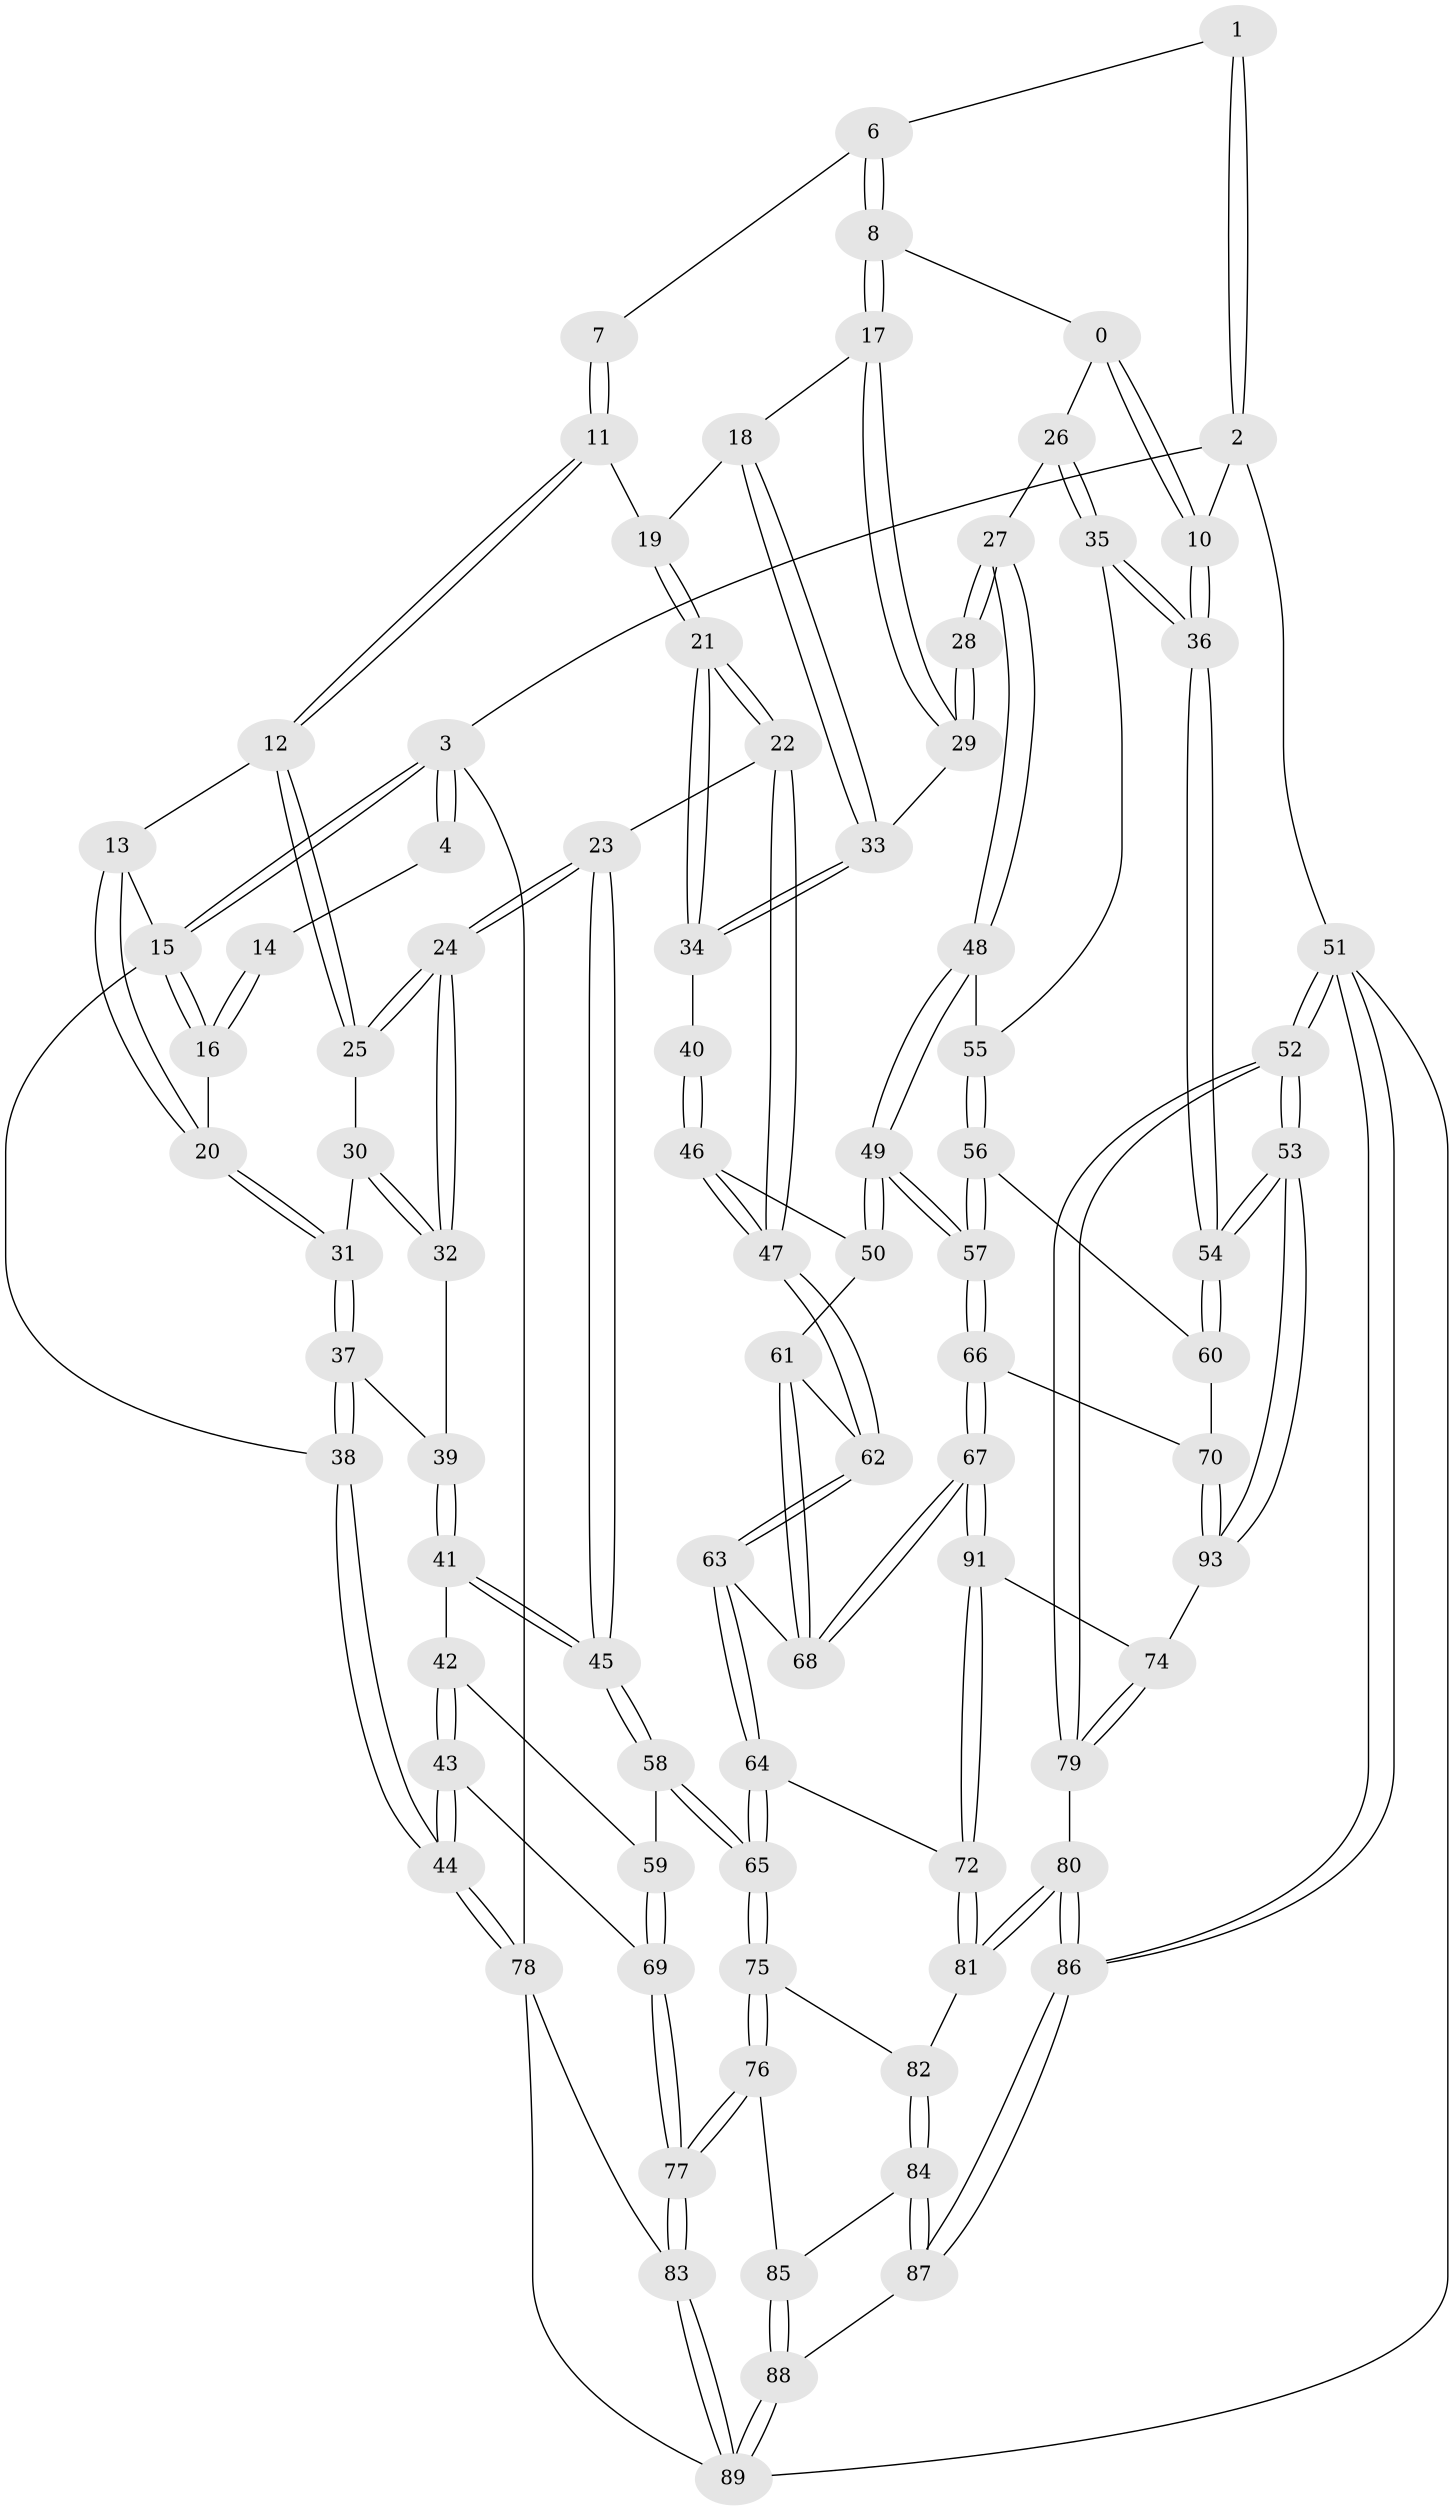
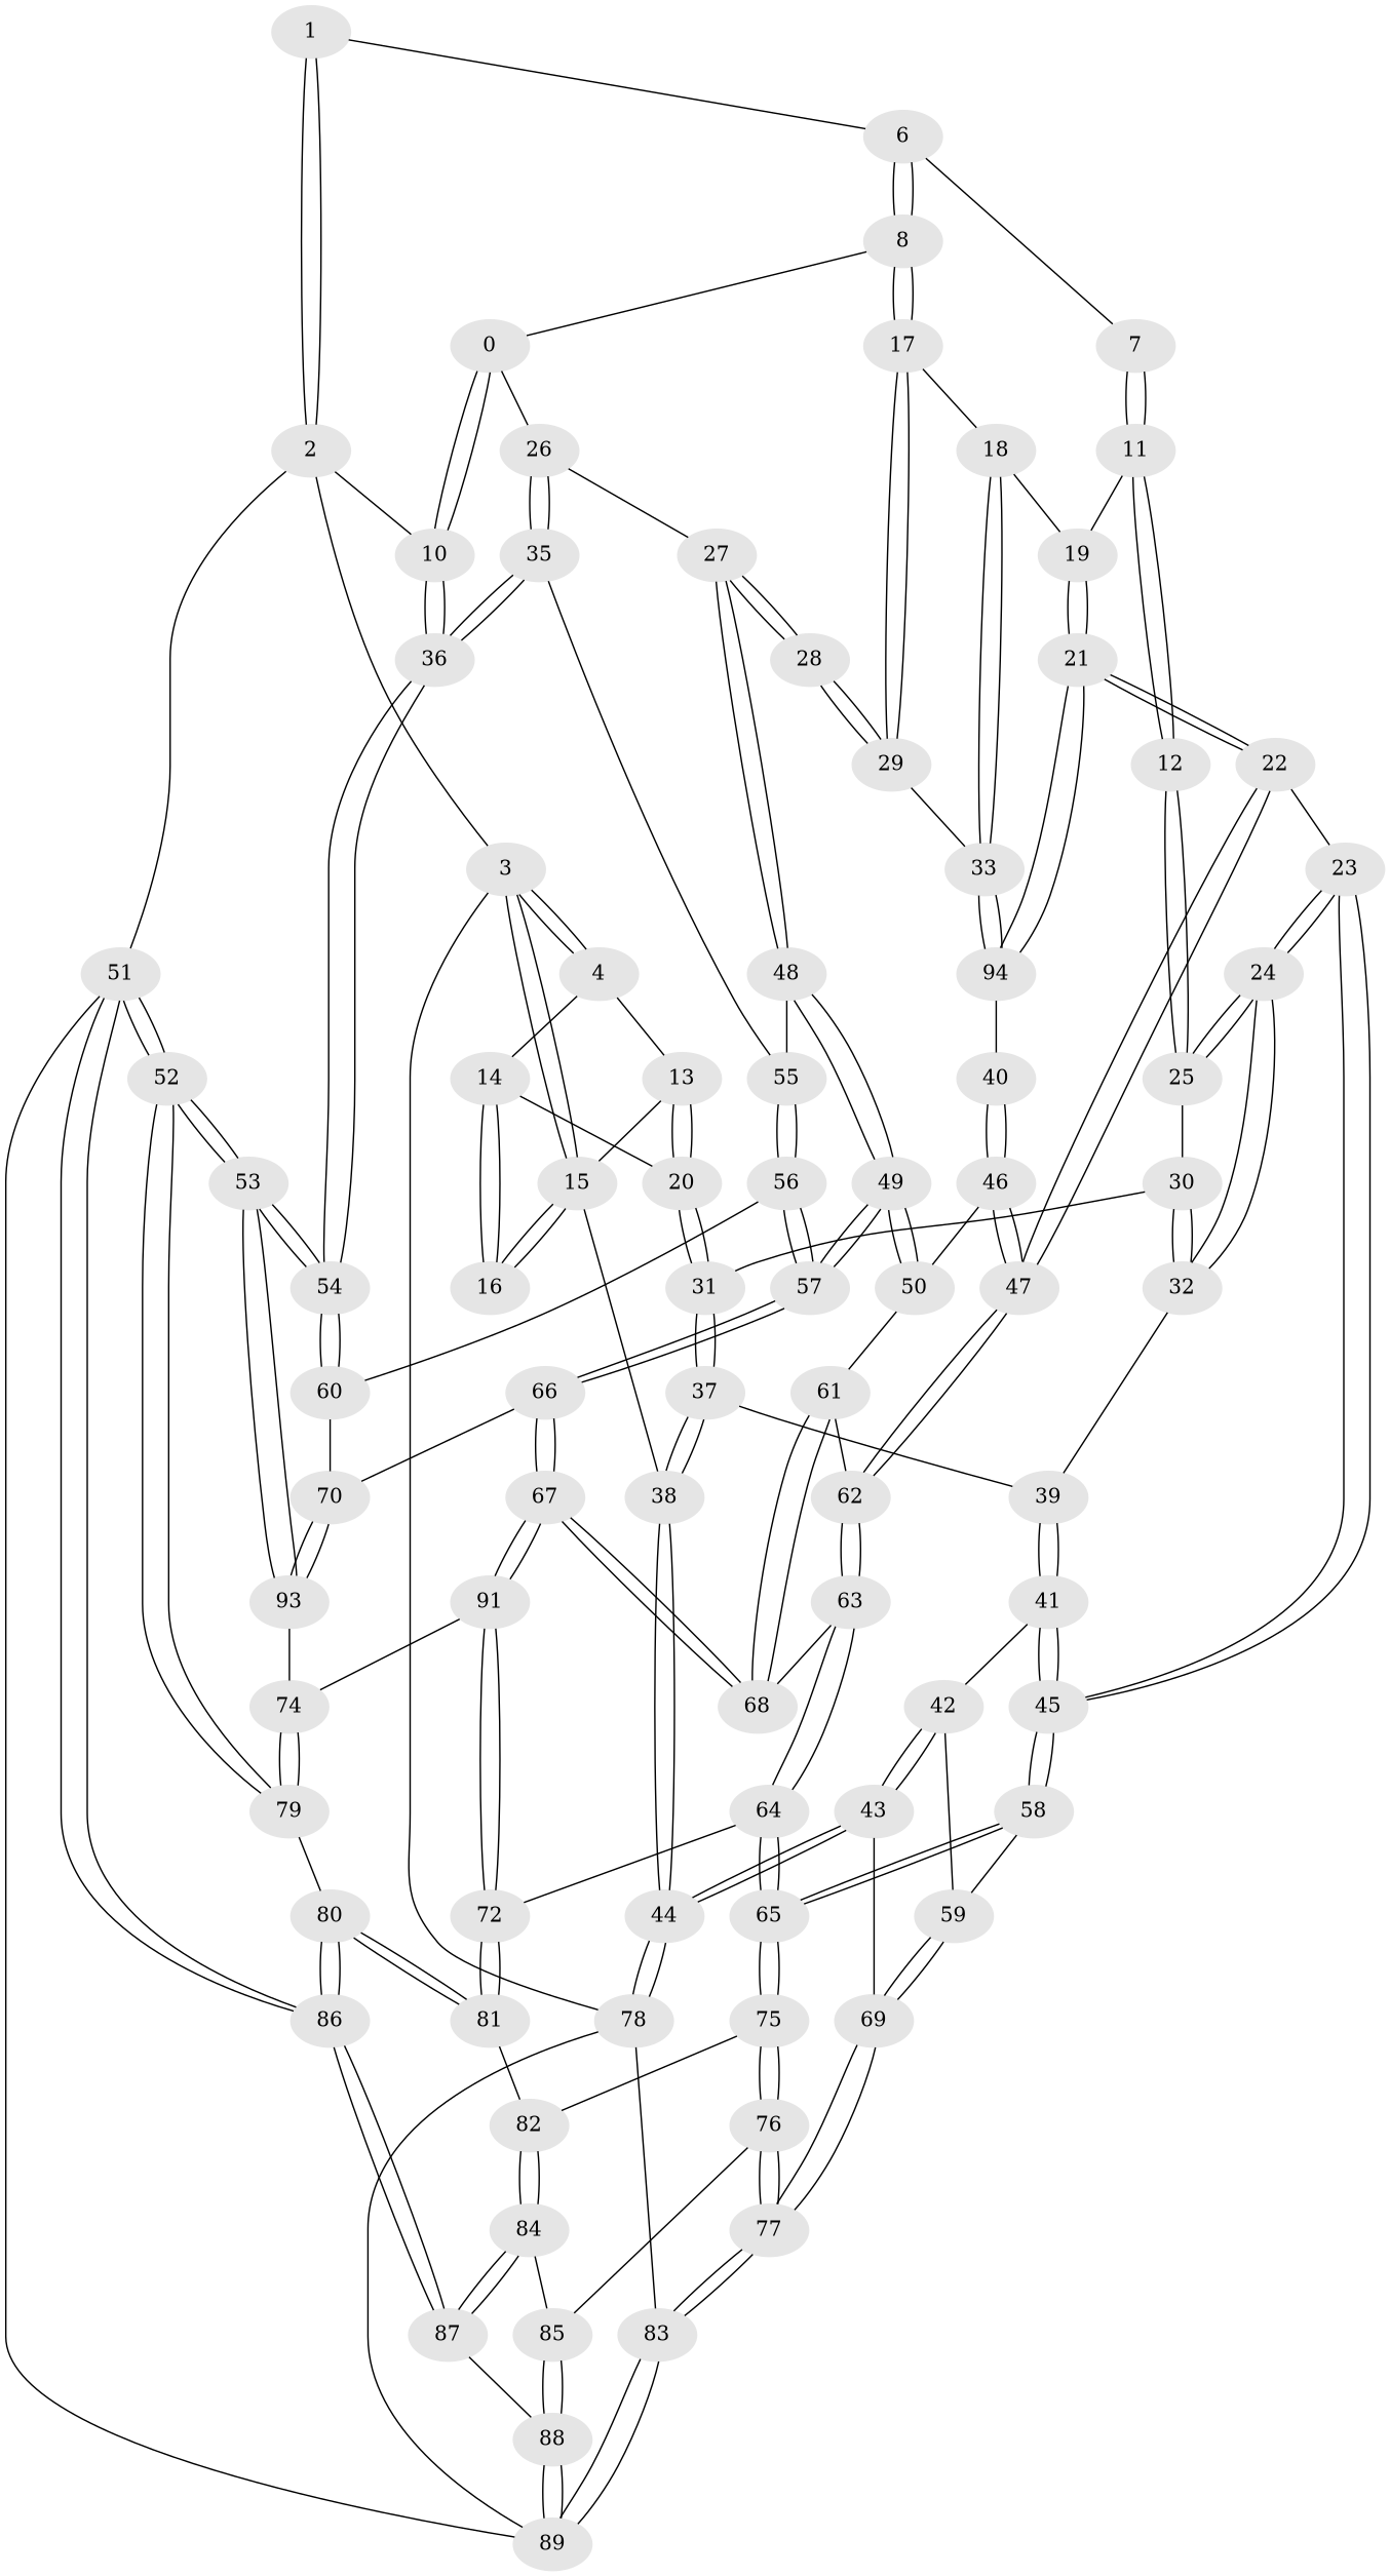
  graph {
    node [color=gray90 style=filled]
    1
    2
    6
    3
    10
    51
    7
    8
    4
    15
    78
    36
    52
    86
    89
    14
    16
    38
    83
    11
    n21 [label=0]
    17
    12
    19
    26
    18
    29
    27
    35
    54
    13
    25
    21
    20
    30
    31
    44
    33
-   34
+   34 [label=94]
    22
    37
    23
    47
    40
    24
    45
    62
    32
    58
    39
    28
    48
    55
    49
    46
    41
    56
    60
    42
    50
    43
    59
    69
    77
    65
    61
    63
    57
    66
    68
    53
    79
    87
    n74 [label=93]
    80
    74
    70
    67
    75
    64
    72
    81
    76
    82
    n85 [label=91]
    85
    84
    88
    1 -- 2
    1 -- 2
    1 -- 6
    2 -- 3
    2 -- 10
    2 -- 51
    6 -- 7
    6 -- 8
    6 -- 8
    3 -- 4
    3 -- 4
    3 -- 15
    3 -- 15
    3 -- 78
    10 -- 36
    10 -- 36
    51 -- 52
    51 -- 52
    51 -- 86
    51 -- 86
    51 -- 89
    7 -- 11
    7 -- 11
    8 -- n21
    8 -- 17
    8 -- 17
    4 -- 14
    15 -- 16
    15 -- 16
    15 -- 38
    78 -- 89
    78 -- 83
    36 -- 54
    36 -- 54
    52 -- 53
    52 -- 53
    52 -- 79
    52 -- 79
    86 -- 87
    86 -- 87
    14 -- 16
    14 -- 16
-   16 -- 20
+   14 -- 20
    38 -- 44
    38 -- 44
    83 -- 89
    83 -- 89
    11 -- 12
    11 -- 12
    11 -- 19
    n21 -- 10
    n21 -- 10
    n21 -- 26
    17 -- 18
    17 -- 29
    17 -- 29
-   12 -- 13
+   4 -- 13
    12 -- 25
    12 -- 25
    19 -- 21
    19 -- 21
    26 -- 27
    26 -- 35
    26 -- 35
    18 -- 19
    18 -- 33
    18 -- 33
    29 -- 33
    27 -- 28
    27 -- 28
    27 -- 48
    27 -- 48
    35 -- 36
    35 -- 36
    35 -- 55
    54 -- 60
    54 -- 60
    13 -- 15
    13 -- 20
    13 -- 20
    25 -- 30
    21 -- 34
    21 -- 34
    21 -- 22
    21 -- 22
    20 -- 31
    20 -- 31
    30 -- 31
    30 -- 32
    30 -- 32
    31 -- 37
    31 -- 37
    44 -- 78
    44 -- 78
    33 -- 34
    33 -- 34
    34 -- 40
    22 -- 23
    22 -- 47
    22 -- 47
    37 -- 38
    37 -- 38
    37 -- 39
    23 -- 24
    23 -- 24
    23 -- 45
    23 -- 45
    47 -- 62
    47 -- 62
    40 -- 46
    40 -- 46
    24 -- 25
    24 -- 25
    24 -- 32
    24 -- 32
    45 -- 58
    45 -- 58
    62 -- 63
    62 -- 63
    32 -- 39
    58 -- 59
    58 -- 65
    58 -- 65
    39 -- 41
    39 -- 41
    28 -- 29
    28 -- 29
    48 -- 55
    48 -- 49
    48 -- 49
    55 -- 56
    55 -- 56
    49 -- 50
    49 -- 50
    49 -- 57
    49 -- 57
    46 -- 47
    46 -- 47
    46 -- 50
    41 -- 45
    41 -- 45
    41 -- 42
    56 -- 60
    56 -- 57
    56 -- 57
    60 -- 70
    42 -- 43
    42 -- 43
    42 -- 59
    50 -- 61
    43 -- 44
    43 -- 44
    43 -- 69
    59 -- 69
    59 -- 69
    69 -- 77
    69 -- 77
    77 -- 83
    77 -- 83
    65 -- 75
    65 -- 75
    61 -- 62
    61 -- 68
    61 -- 68
    63 -- 68
    63 -- 64
    63 -- 64
    57 -- 66
    57 -- 66
    66 -- 70
    66 -- 67
    66 -- 67
    53 -- 54
    53 -- 54
    53 -- n74
    53 -- n74
    79 -- 80
    87 -- 88
    n74 -- 74
    80 -- 86
    80 -- 86
    80 -- 81
    80 -- 81
    74 -- 79
    74 -- 79
    70 -- n74
    70 -- n74
    67 -- 68
    67 -- 68
    67 -- n85
    67 -- n85
    75 -- 76
    75 -- 76
    75 -- 82
    64 -- 65
    64 -- 65
    64 -- 72
    72 -- 81
    72 -- 81
    81 -- 82
    76 -- 77
    76 -- 77
    76 -- 85
    82 -- 84
    82 -- 84
    n85 -- 74
    n85 -- 72
    n85 -- 72
    85 -- 88
    85 -- 88
    84 -- 87
    84 -- 87
    84 -- 85
    88 -- 89
    88 -- 89
  }
